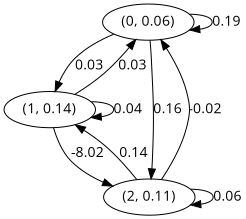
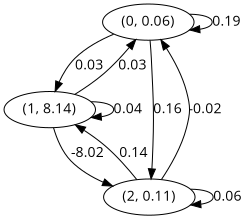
  digraph {
    fontname="Open Sans"
    node [fontname="Open Sans"]
    edge [fontname="Open Sans"]
    n1 [label="(0, 0.06)"]
-   n2 [label="(1, 0.14)"]
+   n2 [label="(1, 8.14)"]
    n3 [label="(2, 0.11)"]
    n1 -> n1 [label=0.19]
    n1 -> n2 [label=0.03]
    n1 -> n3 [label=0.16]
    n2 -> n1 [label=0.03]
    n2 -> n2 [label=0.04]
    n2 -> n3 [label=-8.02]
    n3 -> n1 [label=-0.02]
    n3 -> n2 [label=0.14]
    n3 -> n3 [label=0.06]
  }
